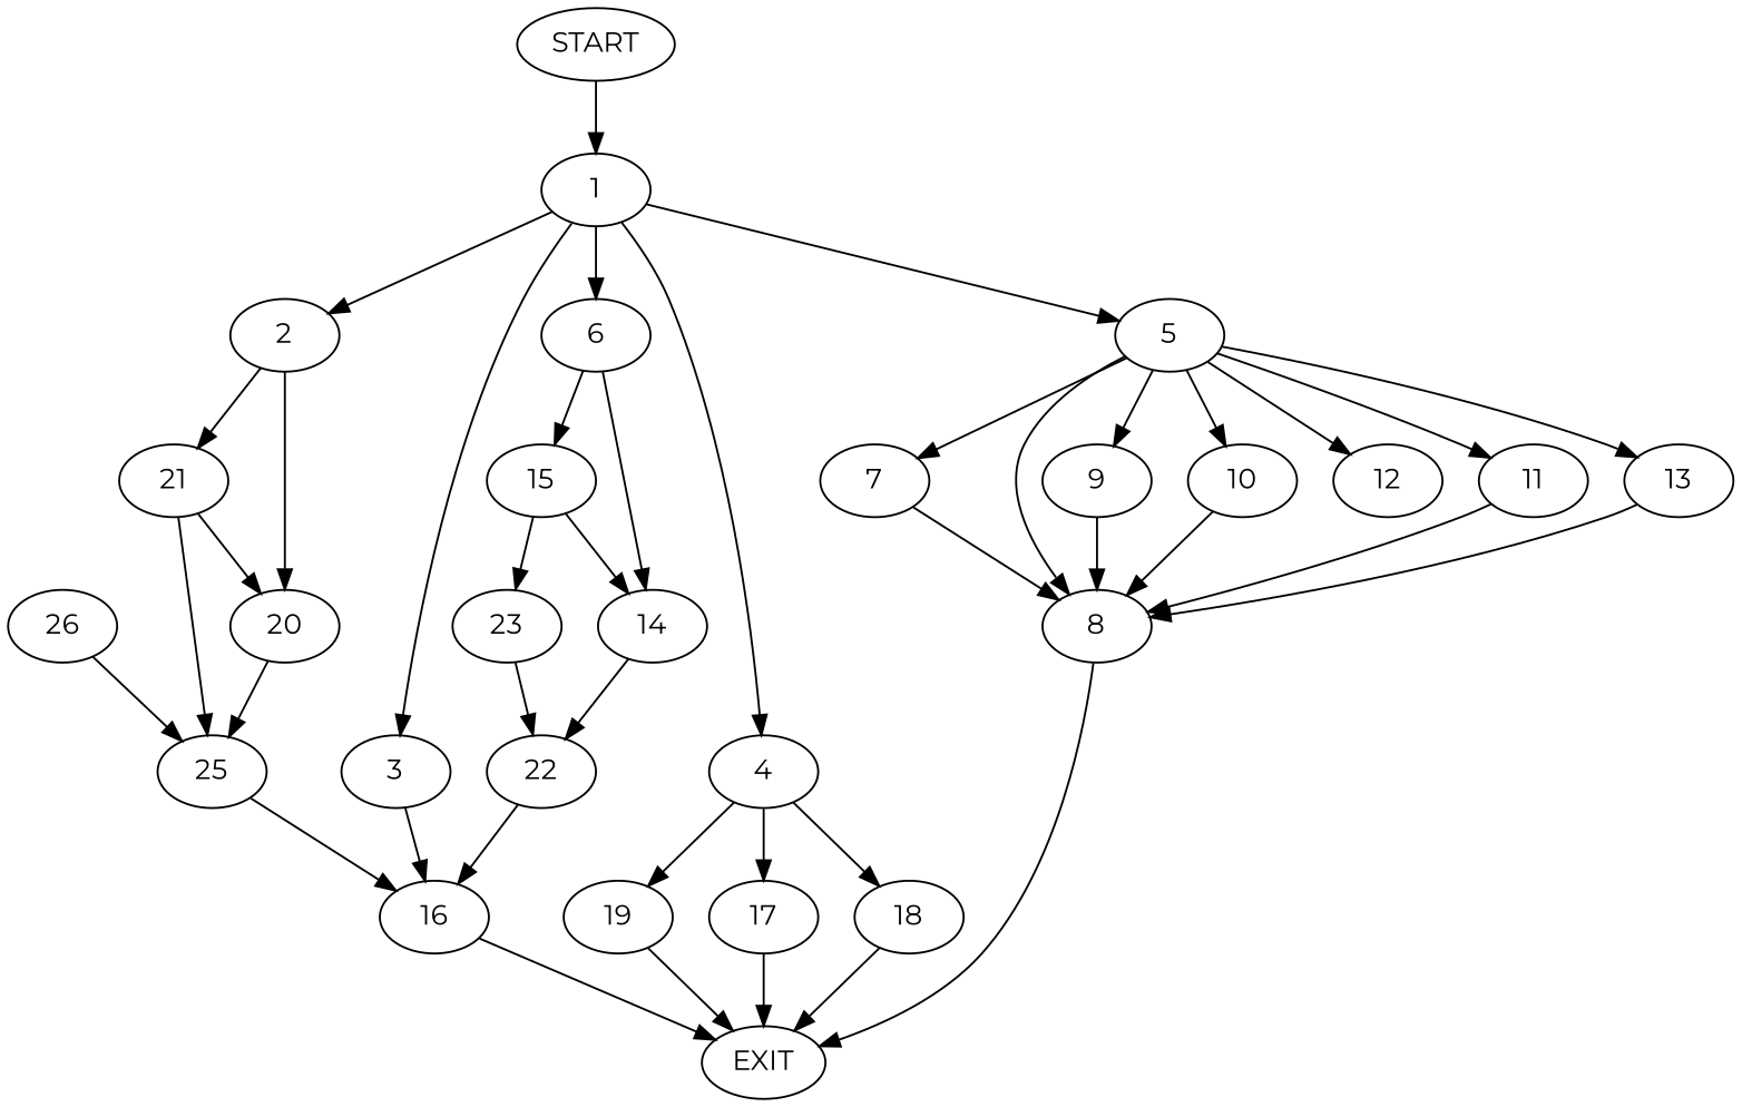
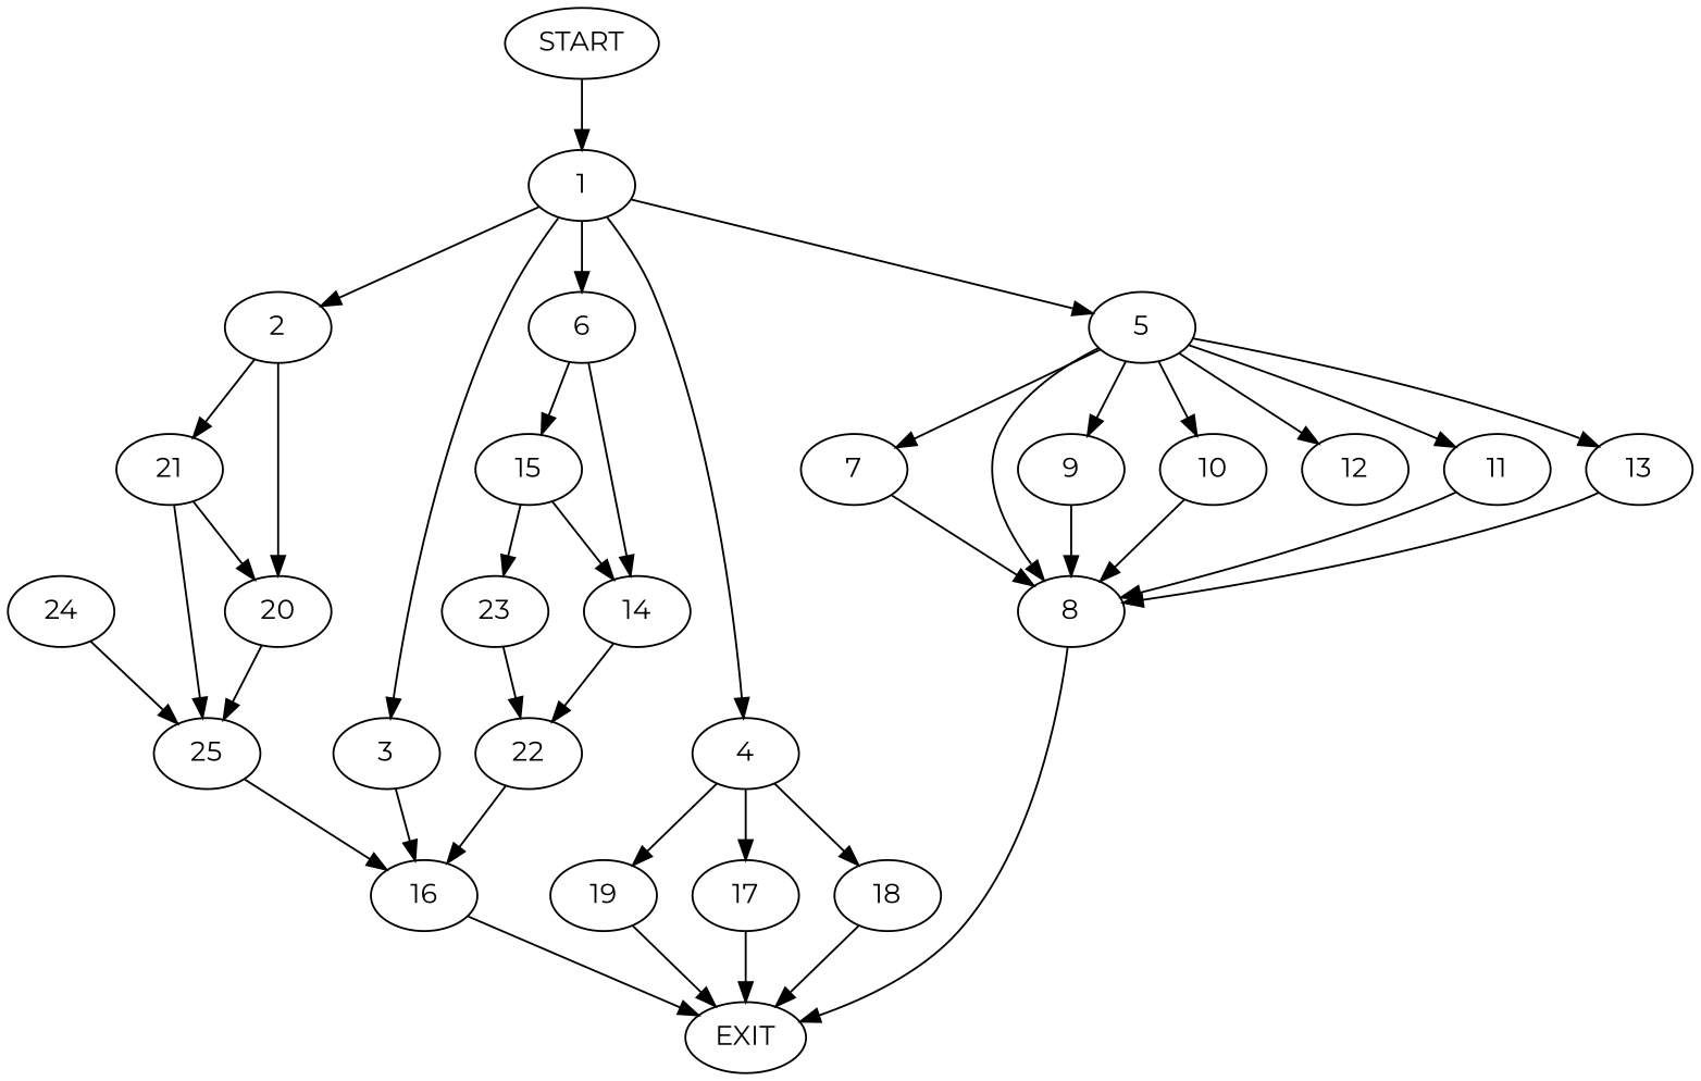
  digraph {
    fontname=Montserrat
    node [fontname=Montserrat]
    edge [fontname=Montserrat]
    n1 [label=START]
    1
    2
    3
    4
    5
    6
    n8 [label=EXIT]
    20
    21
    16
    17
    18
    19
    7
    8
    9
    10
    11
    12
    13
    14
    15
    25
    22
    23
-   24 [label=26]
+   24
    n1 -> 1
    1 -> 2
    1 -> 3
    1 -> 4
    1 -> 5
    1 -> 6
    2 -> 20
    2 -> 21
    3 -> 16
    4 -> 17
    4 -> 18
    4 -> 19
    5 -> 7
    5 -> 8
    5 -> 9
    5 -> 10
    5 -> 11
    5 -> 12
    5 -> 13
    6 -> 14
    6 -> 15
    20 -> 25
    21 -> 20
    21 -> 25
    16 -> n8
    17 -> n8
    18 -> n8
    19 -> n8
    7 -> 8
    8 -> n8
    9 -> 8
    10 -> 8
    11 -> 8
    13 -> 8
    14 -> 22
    15 -> 14
    15 -> 23
    25 -> 16
    22 -> 16
    23 -> 22
    24 -> 25
  }
